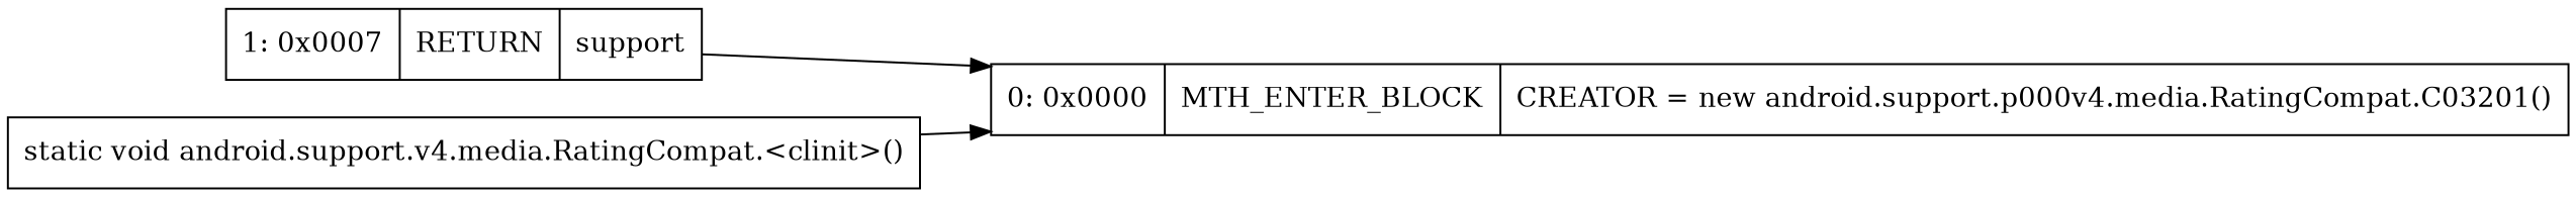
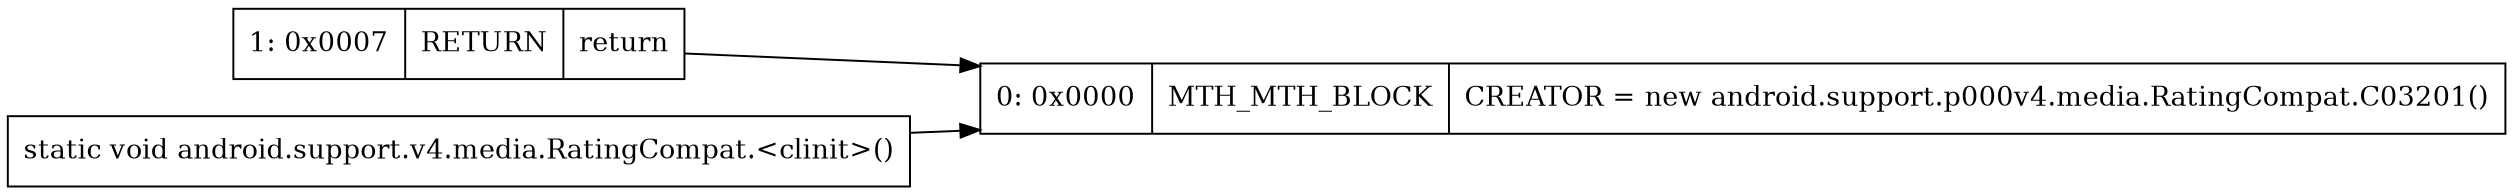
  digraph {
    rankdir=LR
    node [shape=record]
-   n1 [label="{0\:\ 0x0000|MTH_ENTER_BLOCK\l|CREATOR = new android.support.p000v4.media.RatingCompat.C03201()\l}"]
-   n2 [label="{1\:\ 0x0007|RETURN\l|support\l}"]
+   n1 [label="{0\:\ 0x0000|MTH_MTH_BLOCK\l|CREATOR = new android.support.p000v4.media.RatingCompat.C03201()\l}"]
+   n2 [label="{1\:\ 0x0007|RETURN\l|return\l}"]
    n3 [label="{static void android.support.v4.media.RatingCompat.\<clinit\>() }"]
    n2 -> n1
    n3 -> n1
  }
